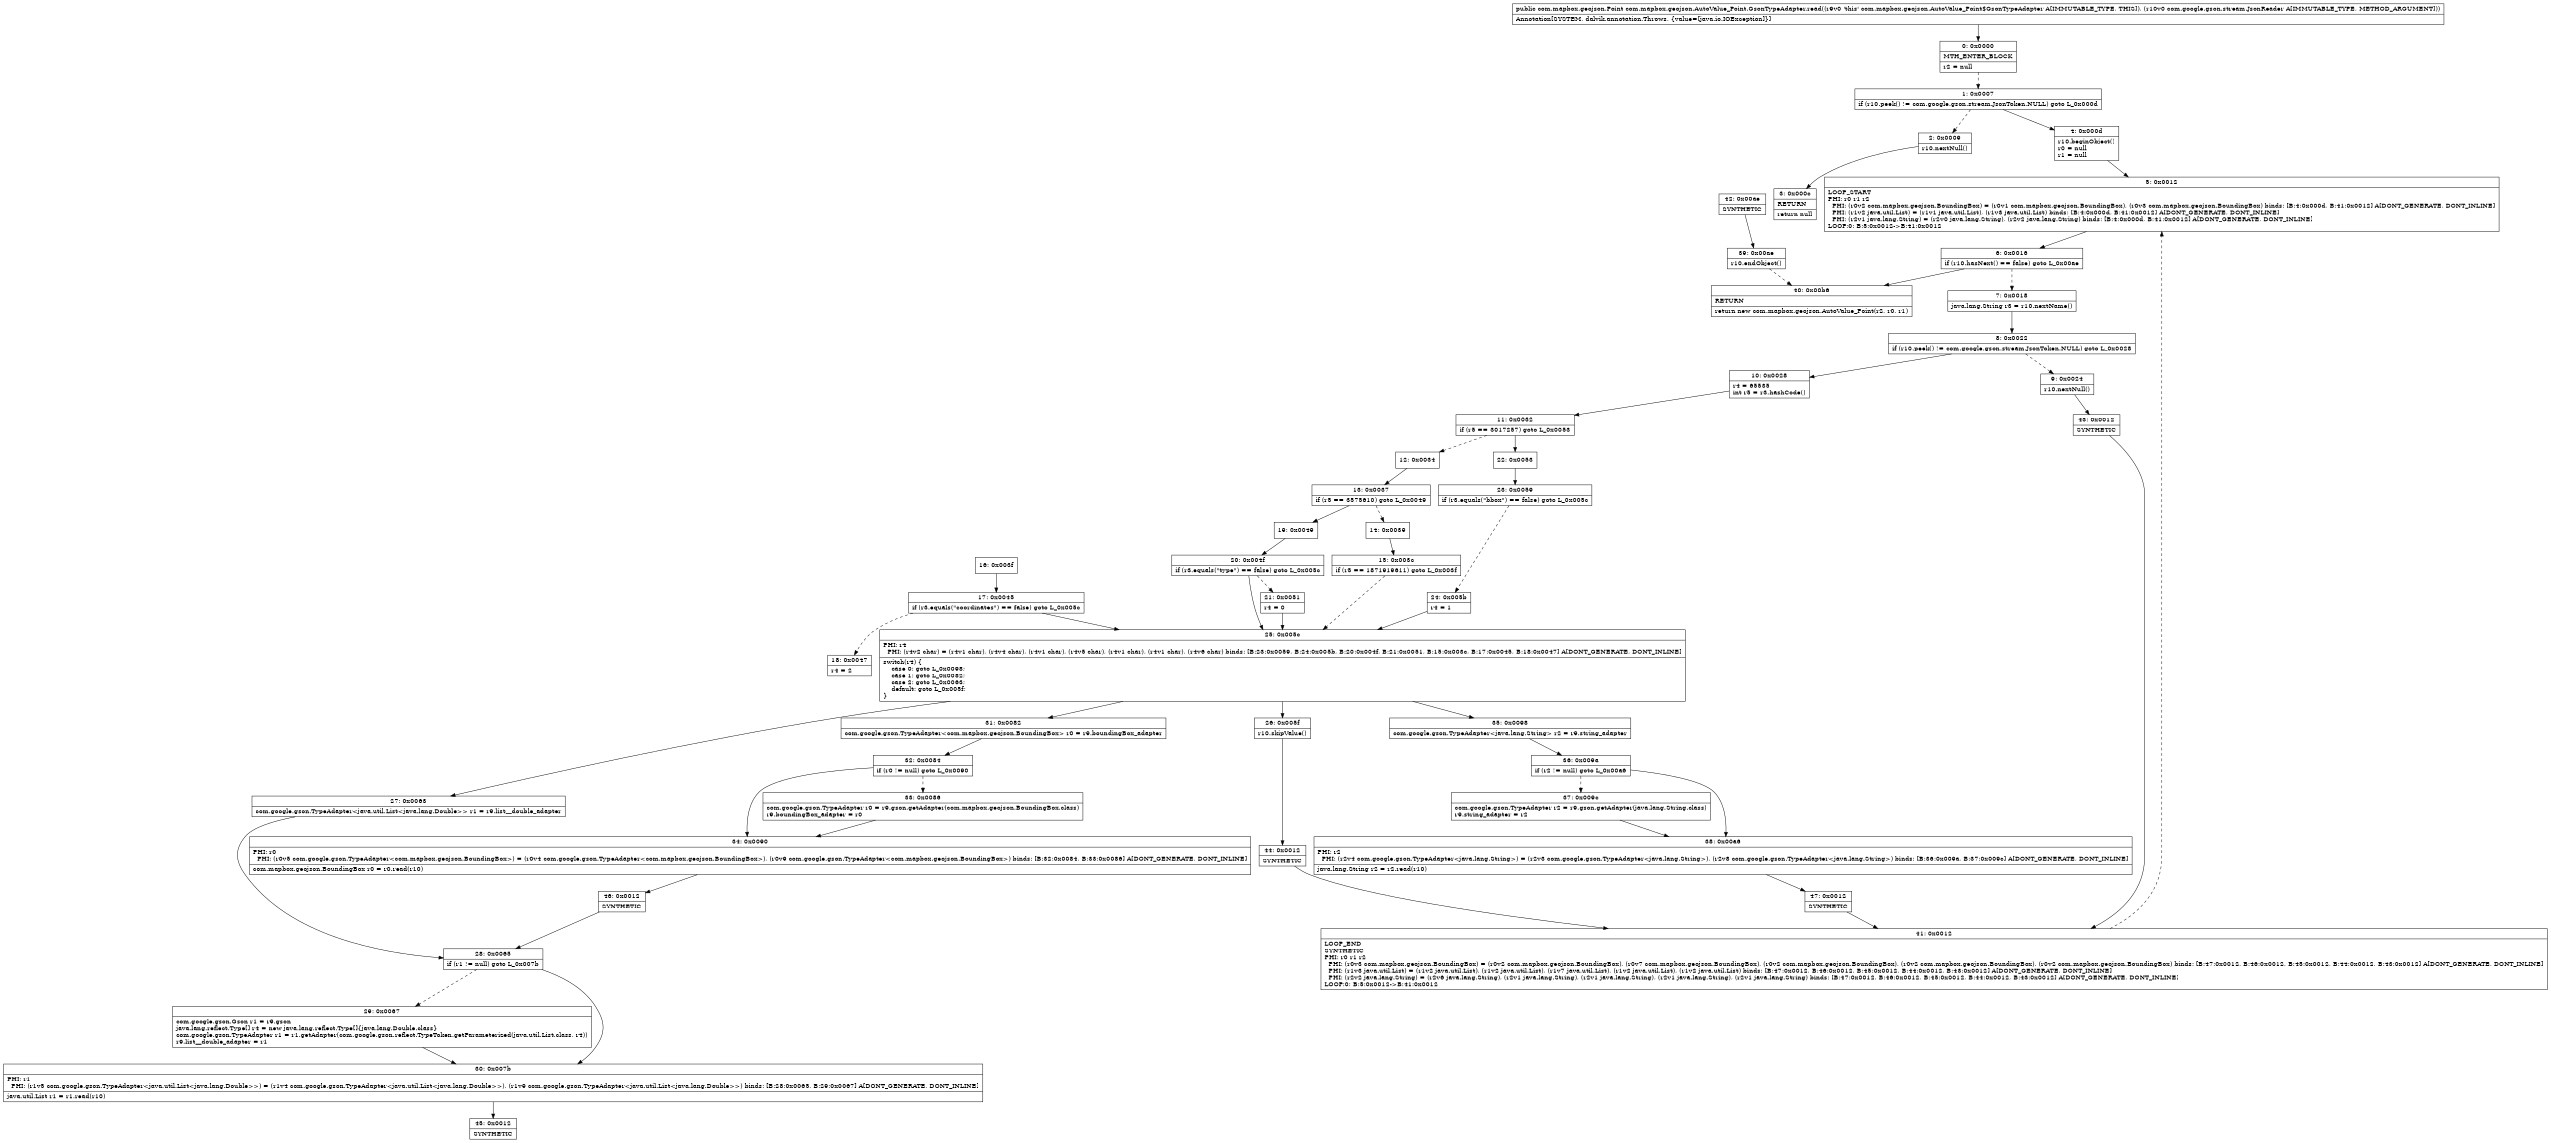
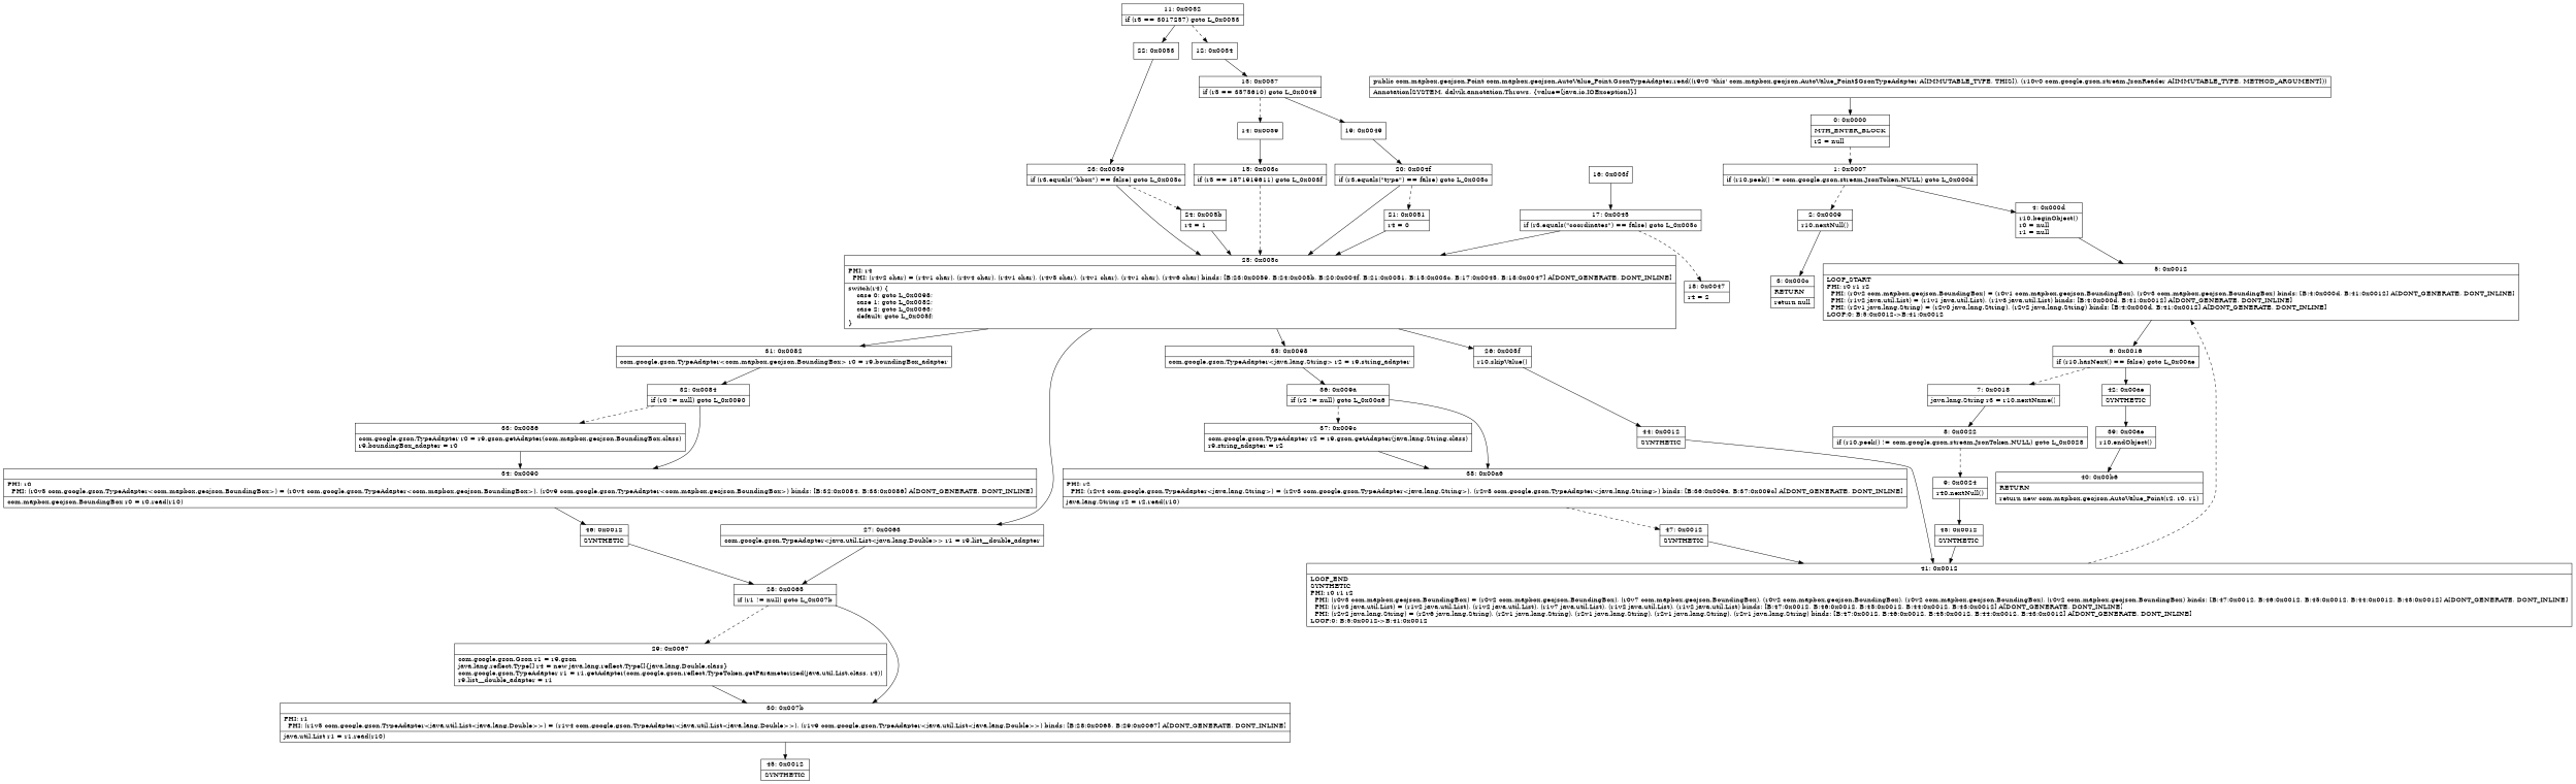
  digraph {
    node [shape=record]
    n1 [label="{0\:\ 0x0000|MTH_ENTER_BLOCK\l|r2 = null\l}"]
    n2 [label="{1\:\ 0x0007|if (r10.peek() != com.google.gson.stream.JsonToken.NULL) goto L_0x000d\l}"]
    n3 [label="{2\:\ 0x0009|r10.nextNull()\l}"]
    n4 [label="{4\:\ 0x000d|r10.beginObject()\lr0 = null\lr1 = null\l}"]
    n5 [label="{3\:\ 0x000c|RETURN\l|return null\l}"]
    n6 [label="{5\:\ 0x0012|LOOP_START\lPHI: r0 r1 r2 \l  PHI: (r0v2 com.mapbox.geojson.BoundingBox) = (r0v1 com.mapbox.geojson.BoundingBox), (r0v3 com.mapbox.geojson.BoundingBox) binds: [B:4:0x000d, B:41:0x0012] A[DONT_GENERATE, DONT_INLINE]\l  PHI: (r1v2 java.util.List) = (r1v1 java.util.List), (r1v3 java.util.List) binds: [B:4:0x000d, B:41:0x0012] A[DONT_GENERATE, DONT_INLINE]\l  PHI: (r2v1 java.lang.String) = (r2v0 java.lang.String), (r2v2 java.lang.String) binds: [B:4:0x000d, B:41:0x0012] A[DONT_GENERATE, DONT_INLINE]\lLOOP:0: B:5:0x0012\-\>B:41:0x0012\l}"]
    n7 [label="{6\:\ 0x0016|if (r10.hasNext() == false) goto L_0x00ae\l}"]
    n8 [label="{7\:\ 0x0018|java.lang.String r3 = r10.nextName()\l}"]
    n9 [label="{42\:\ 0x00ae|SYNTHETIC\l}"]
    n10 [label="{8\:\ 0x0022|if (r10.peek() != com.google.gson.stream.JsonToken.NULL) goto L_0x0028\l}"]
    n11 [label="{39\:\ 0x00ae|r10.endObject()\l}"]
-   n12 [label="{9\:\ 0x0024|r10.nextNull()\l}"]
-   n13 [label="{10\:\ 0x0028|r4 = 65535\lint r5 = r3.hashCode()\l}"]
+   n12 [label="{9\:\ 0x0024|r40.nextNull()\l}"]
    n14 [label="{43\:\ 0x0012|SYNTHETIC\l}"]
    n15 [label="{11\:\ 0x0032|if (r5 == 3017257) goto L_0x0053\l}"]
    n16 [label="{41\:\ 0x0012|LOOP_END\lSYNTHETIC\lPHI: r0 r1 r2 \l  PHI: (r0v3 com.mapbox.geojson.BoundingBox) = (r0v2 com.mapbox.geojson.BoundingBox), (r0v7 com.mapbox.geojson.BoundingBox), (r0v2 com.mapbox.geojson.BoundingBox), (r0v2 com.mapbox.geojson.BoundingBox), (r0v2 com.mapbox.geojson.BoundingBox) binds: [B:47:0x0012, B:46:0x0012, B:45:0x0012, B:44:0x0012, B:43:0x0012] A[DONT_GENERATE, DONT_INLINE]\l  PHI: (r1v3 java.util.List) = (r1v2 java.util.List), (r1v2 java.util.List), (r1v7 java.util.List), (r1v2 java.util.List), (r1v2 java.util.List) binds: [B:47:0x0012, B:46:0x0012, B:45:0x0012, B:44:0x0012, B:43:0x0012] A[DONT_GENERATE, DONT_INLINE]\l  PHI: (r2v2 java.lang.String) = (r2v6 java.lang.String), (r2v1 java.lang.String), (r2v1 java.lang.String), (r2v1 java.lang.String), (r2v1 java.lang.String) binds: [B:47:0x0012, B:46:0x0012, B:45:0x0012, B:44:0x0012, B:43:0x0012] A[DONT_GENERATE, DONT_INLINE]\lLOOP:0: B:5:0x0012\-\>B:41:0x0012\l}"]
    n17 [label="{12\:\ 0x0034}"]
    n18 [label="{22\:\ 0x0053}"]
    n19 [label="{13\:\ 0x0037|if (r5 == 3575610) goto L_0x0049\l}"]
    n20 [label="{23\:\ 0x0059|if (r3.equals(\"bbox\") == false) goto L_0x005c\l}"]
    n21 [label="{14\:\ 0x0039}"]
    n22 [label="{19\:\ 0x0049}"]
    n23 [label="{15\:\ 0x003c|if (r5 == 1871919611) goto L_0x003f\l}"]
    n24 [label="{20\:\ 0x004f|if (r3.equals(\"type\") == false) goto L_0x005c\l}"]
    n25 [label="{25\:\ 0x005c|PHI: r4 \l  PHI: (r4v2 char) = (r4v1 char), (r4v4 char), (r4v1 char), (r4v5 char), (r4v1 char), (r4v1 char), (r4v6 char) binds: [B:23:0x0059, B:24:0x005b, B:20:0x004f, B:21:0x0051, B:15:0x003c, B:17:0x0045, B:18:0x0047] A[DONT_GENERATE, DONT_INLINE]\l|switch(r4) \{\l    case 0: goto L_0x0098;\l    case 1: goto L_0x0082;\l    case 2: goto L_0x0063;\l    default: goto L_0x005f;\l\}\l}"]
    n26 [label="{16\:\ 0x003f}"]
    n27 [label="{17\:\ 0x0045|if (r3.equals(\"coordinates\") == false) goto L_0x005c\l}"]
    n28 [label="{26\:\ 0x005f|r10.skipValue()\l}"]
    n29 [label="{27\:\ 0x0063|com.google.gson.TypeAdapter\<java.util.List\<java.lang.Double\>\> r1 = r9.list__double_adapter\l}"]
    n30 [label="{31\:\ 0x0082|com.google.gson.TypeAdapter\<com.mapbox.geojson.BoundingBox\> r0 = r9.boundingBox_adapter\l}"]
    n31 [label="{35\:\ 0x0098|com.google.gson.TypeAdapter\<java.lang.String\> r2 = r9.string_adapter\l}"]
    n32 [label="{18\:\ 0x0047|r4 = 2\l}"]
    n33 [label="{21\:\ 0x0051|r4 = 0\l}"]
    n34 [label="{24\:\ 0x005b|r4 = 1\l}"]
    n35 [label="{44\:\ 0x0012|SYNTHETIC\l}"]
    n36 [label="{28\:\ 0x0065|if (r1 != null) goto L_0x007b\l}"]
    n37 [label="{32\:\ 0x0084|if (r0 != null) goto L_0x0090\l}"]
    n38 [label="{36\:\ 0x009a|if (r2 != null) goto L_0x00a6\l}"]
    n39 [label="{29\:\ 0x0067|com.google.gson.Gson r1 = r9.gson\ljava.lang.reflect.Type[] r4 = new java.lang.reflect.Type[]\{java.lang.Double.class\}\lcom.google.gson.TypeAdapter r1 = r1.getAdapter(com.google.gson.reflect.TypeToken.getParameterized(java.util.List.class, r4))\lr9.list__double_adapter = r1\l}"]
    n40 [label="{30\:\ 0x007b|PHI: r1 \l  PHI: (r1v5 com.google.gson.TypeAdapter\<java.util.List\<java.lang.Double\>\>) = (r1v4 com.google.gson.TypeAdapter\<java.util.List\<java.lang.Double\>\>), (r1v9 com.google.gson.TypeAdapter\<java.util.List\<java.lang.Double\>\>) binds: [B:28:0x0065, B:29:0x0067] A[DONT_GENERATE, DONT_INLINE]\l|java.util.List r1 = r1.read(r10)\l}"]
    n41 [label="{45\:\ 0x0012|SYNTHETIC\l}"]
    n42 [label="{33\:\ 0x0086|com.google.gson.TypeAdapter r0 = r9.gson.getAdapter(com.mapbox.geojson.BoundingBox.class)\lr9.boundingBox_adapter = r0\l}"]
    n43 [label="{34\:\ 0x0090|PHI: r0 \l  PHI: (r0v5 com.google.gson.TypeAdapter\<com.mapbox.geojson.BoundingBox\>) = (r0v4 com.google.gson.TypeAdapter\<com.mapbox.geojson.BoundingBox\>), (r0v9 com.google.gson.TypeAdapter\<com.mapbox.geojson.BoundingBox\>) binds: [B:32:0x0084, B:33:0x0086] A[DONT_GENERATE, DONT_INLINE]\l|com.mapbox.geojson.BoundingBox r0 = r0.read(r10)\l}"]
    n44 [label="{46\:\ 0x0012|SYNTHETIC\l}"]
    n45 [label="{37\:\ 0x009c|com.google.gson.TypeAdapter r2 = r9.gson.getAdapter(java.lang.String.class)\lr9.string_adapter = r2\l}"]
    n46 [label="{38\:\ 0x00a6|PHI: r2 \l  PHI: (r2v4 com.google.gson.TypeAdapter\<java.lang.String\>) = (r2v3 com.google.gson.TypeAdapter\<java.lang.String\>), (r2v8 com.google.gson.TypeAdapter\<java.lang.String\>) binds: [B:36:0x009a, B:37:0x009c] A[DONT_GENERATE, DONT_INLINE]\l|java.lang.String r2 = r2.read(r10)\l}"]
    n47 [label="{47\:\ 0x0012|SYNTHETIC\l}"]
    n48 [label="{40\:\ 0x00b6|RETURN\l|return new com.mapbox.geojson.AutoValue_Point(r2, r0, r1)\l}"]
    n49 [label="{public com.mapbox.geojson.Point com.mapbox.geojson.AutoValue_Point.GsonTypeAdapter.read((r9v0 'this' com.mapbox.geojson.AutoValue_Point$GsonTypeAdapter A[IMMUTABLE_TYPE, THIS]), (r10v0 com.google.gson.stream.JsonReader A[IMMUTABLE_TYPE, METHOD_ARGUMENT]))  | Annotation[SYSTEM, dalvik.annotation.Throws, \{value=[java.io.IOException]\}]\l}"]
    n1 -> n2 [style=dashed]
    n2 -> n3 [style=dashed]
    n2 -> n4
    n3 -> n5
    n4 -> n6
    n6 -> n7
    n7 -> n8 [style=dashed]
-   n7 -> n48
+   n7 -> n9
    n8 -> n10
    n9 -> n11
    n10 -> n12 [style=dashed]
-   n10 -> n13
-   n11 -> n48 [style=dashed]
+   n11 -> n48
    n12 -> n14
-   n13 -> n15
    n14 -> n16
    n15 -> n17 [style=dashed]
    n15 -> n18
    n16 -> n6 [style=dashed]
    n17 -> n19
    n18 -> n20
    n19 -> n21 [style=dashed]
    n19 -> n22
+   n20 -> n25
    n20 -> n34 [style=dashed]
    n21 -> n23
    n22 -> n24
    n23 -> n25 [style=dashed]
    n24 -> n25
    n24 -> n33 [style=dashed]
    n25 -> n28
    n25 -> n29
    n25 -> n30
    n25 -> n31
    n26 -> n27
    n27 -> n25
    n27 -> n32 [style=dashed]
    n28 -> n35
    n29 -> n36
    n30 -> n37
    n31 -> n38
    n33 -> n25
    n34 -> n25
    n35 -> n16
    n36 -> n39 [style=dashed]
    n36 -> n40
    n37 -> n42 [style=dashed]
    n37 -> n43
    n38 -> n45 [style=dashed]
    n38 -> n46
    n39 -> n40
    n40 -> n41
    n42 -> n43
    n43 -> n44
    n44 -> n36
    n45 -> n46
-   n46 -> n47
+   n46 -> n47 [style=dashed]
    n47 -> n16
    n49 -> n1
  }
